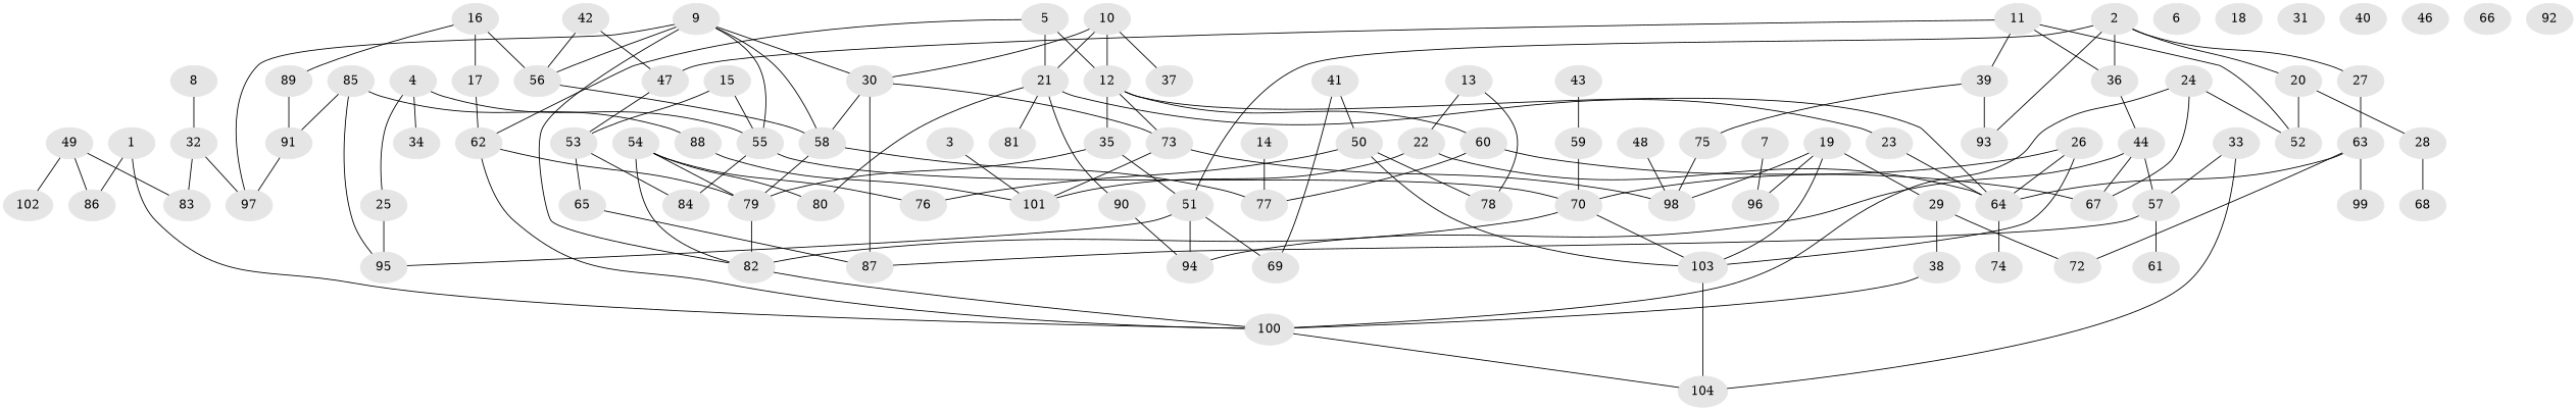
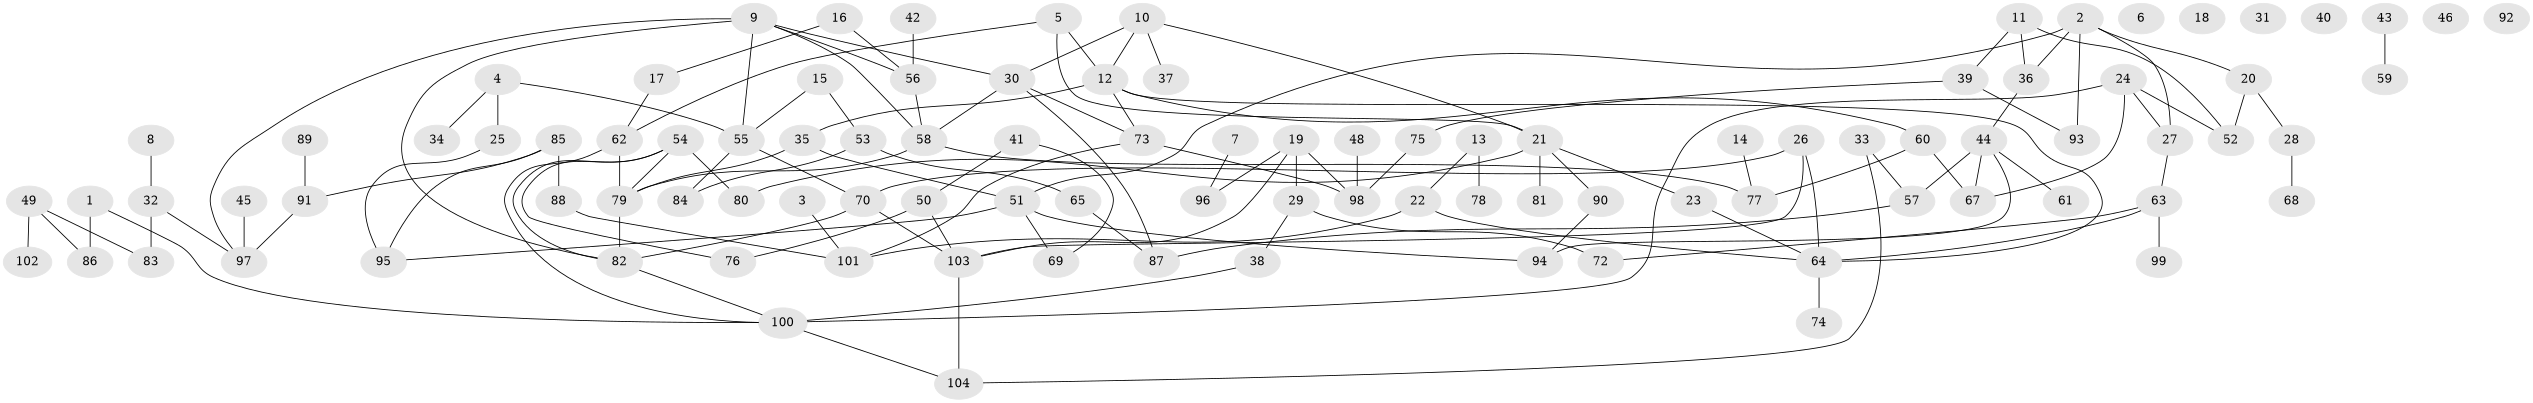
  graph {
    node [color=gray90 style=filled]
    1
    86
    100
    104
    2
    20
    27
    36
    51
    93
    52
    28
    63
    44
    95
    69
    94
    3
    101
    4
    25
    34
    55
    70
    84
    5
    12
    21
    62
    35
    60
    64
    73
    23
    80
    81
    90
    79
    6
    7
    96
    8
    32
    97
    83
    9
    30
    56
    82
    58
    87
    10
    37
    11
    39
-   47
    75
    53
    77
    67
    74
    98
    13
    22
    78
    14
    15
    65
    16
    17
    89
    91
    18
    19
    29
    103
    38
    72
    68
    24
    26
    99
    31
    33
    57
    61
    40
    41
    50
    76
    42
    43
    59
+   45
    46
    48
    49
    102
    54
-   66
    85
    88
    92
    1 -- 86
    1 -- 100
    100 -- 104
    2 -- 20
    2 -- 27
    2 -- 36
    2 -- 51
    2 -- 93
    20 -- 52
    20 -- 28
    27 -- 63
    36 -- 44
    51 -- 95
    51 -- 69
    51 -- 94
    28 -- 68
    63 -- 64
    63 -- 72
    63 -- 99
    44 -- 94
    44 -- 67
    44 -- 57
    3 -- 101
    4 -- 25
    4 -- 34
    4 -- 55
    25 -- 95
    55 -- 70
    55 -- 84
    70 -- 82
    70 -- 103
    5 -- 12
    5 -- 21
    5 -- 62
    12 -- 35
    12 -- 60
    12 -- 64
    12 -- 73
    21 -- 23
    21 -- 80
    21 -- 81
    21 -- 90
    62 -- 100
    62 -- 79
    35 -- 51
    35 -- 79
    60 -- 77
    60 -- 67
    64 -- 74
    73 -- 101
    73 -- 98
    23 -- 64
    90 -- 94
    79 -- 82
    7 -- 96
    8 -- 32
    32 -- 97
    32 -- 83
    9 -- 55
    9 -- 97
    9 -- 30
    9 -- 56
    9 -- 82
    9 -- 58
    30 -- 73
    30 -- 58
    30 -- 87
    56 -- 58
    82 -- 100
    58 -- 79
    58 -- 77
    10 -- 12
    10 -- 21
    10 -- 30
    10 -- 37
    11 -- 36
    11 -- 52
    11 -- 39
-   11 -- 47
    39 -- 93
    39 -- 75
-   47 -- 53
    75 -- 98
    53 -- 84
    53 -- 65
    13 -- 22
    13 -- 78
    22 -- 101
    22 -- 64
    14 -- 77
    15 -- 55
    15 -- 53
    65 -- 87
    16 -- 56
    16 -- 17
-   16 -- 89
    17 -- 62
    89 -- 91
    91 -- 97
    19 -- 96
    19 -- 98
    19 -- 29
    19 -- 103
    29 -- 38
    29 -- 72
    103 -- 104
    38 -- 100
    24 -- 100
+   24 -- 27
    24 -- 52
    24 -- 67
    26 -- 70
    26 -- 64
    26 -- 103
    33 -- 104
    33 -- 57
    57 -- 87
-   57 -- 61
+   44 -- 61
    41 -- 69
    41 -- 50
-   50 -- 78
    50 -- 103
    50 -- 76
    42 -- 56
-   42 -- 47
    43 -- 59
-   59 -- 70
+   45 -- 97
    48 -- 98
    49 -- 86
    49 -- 83
    49 -- 102
    54 -- 80
    54 -- 79
    54 -- 82
    54 -- 76
    85 -- 95
    85 -- 91
    85 -- 88
    88 -- 101
  }
